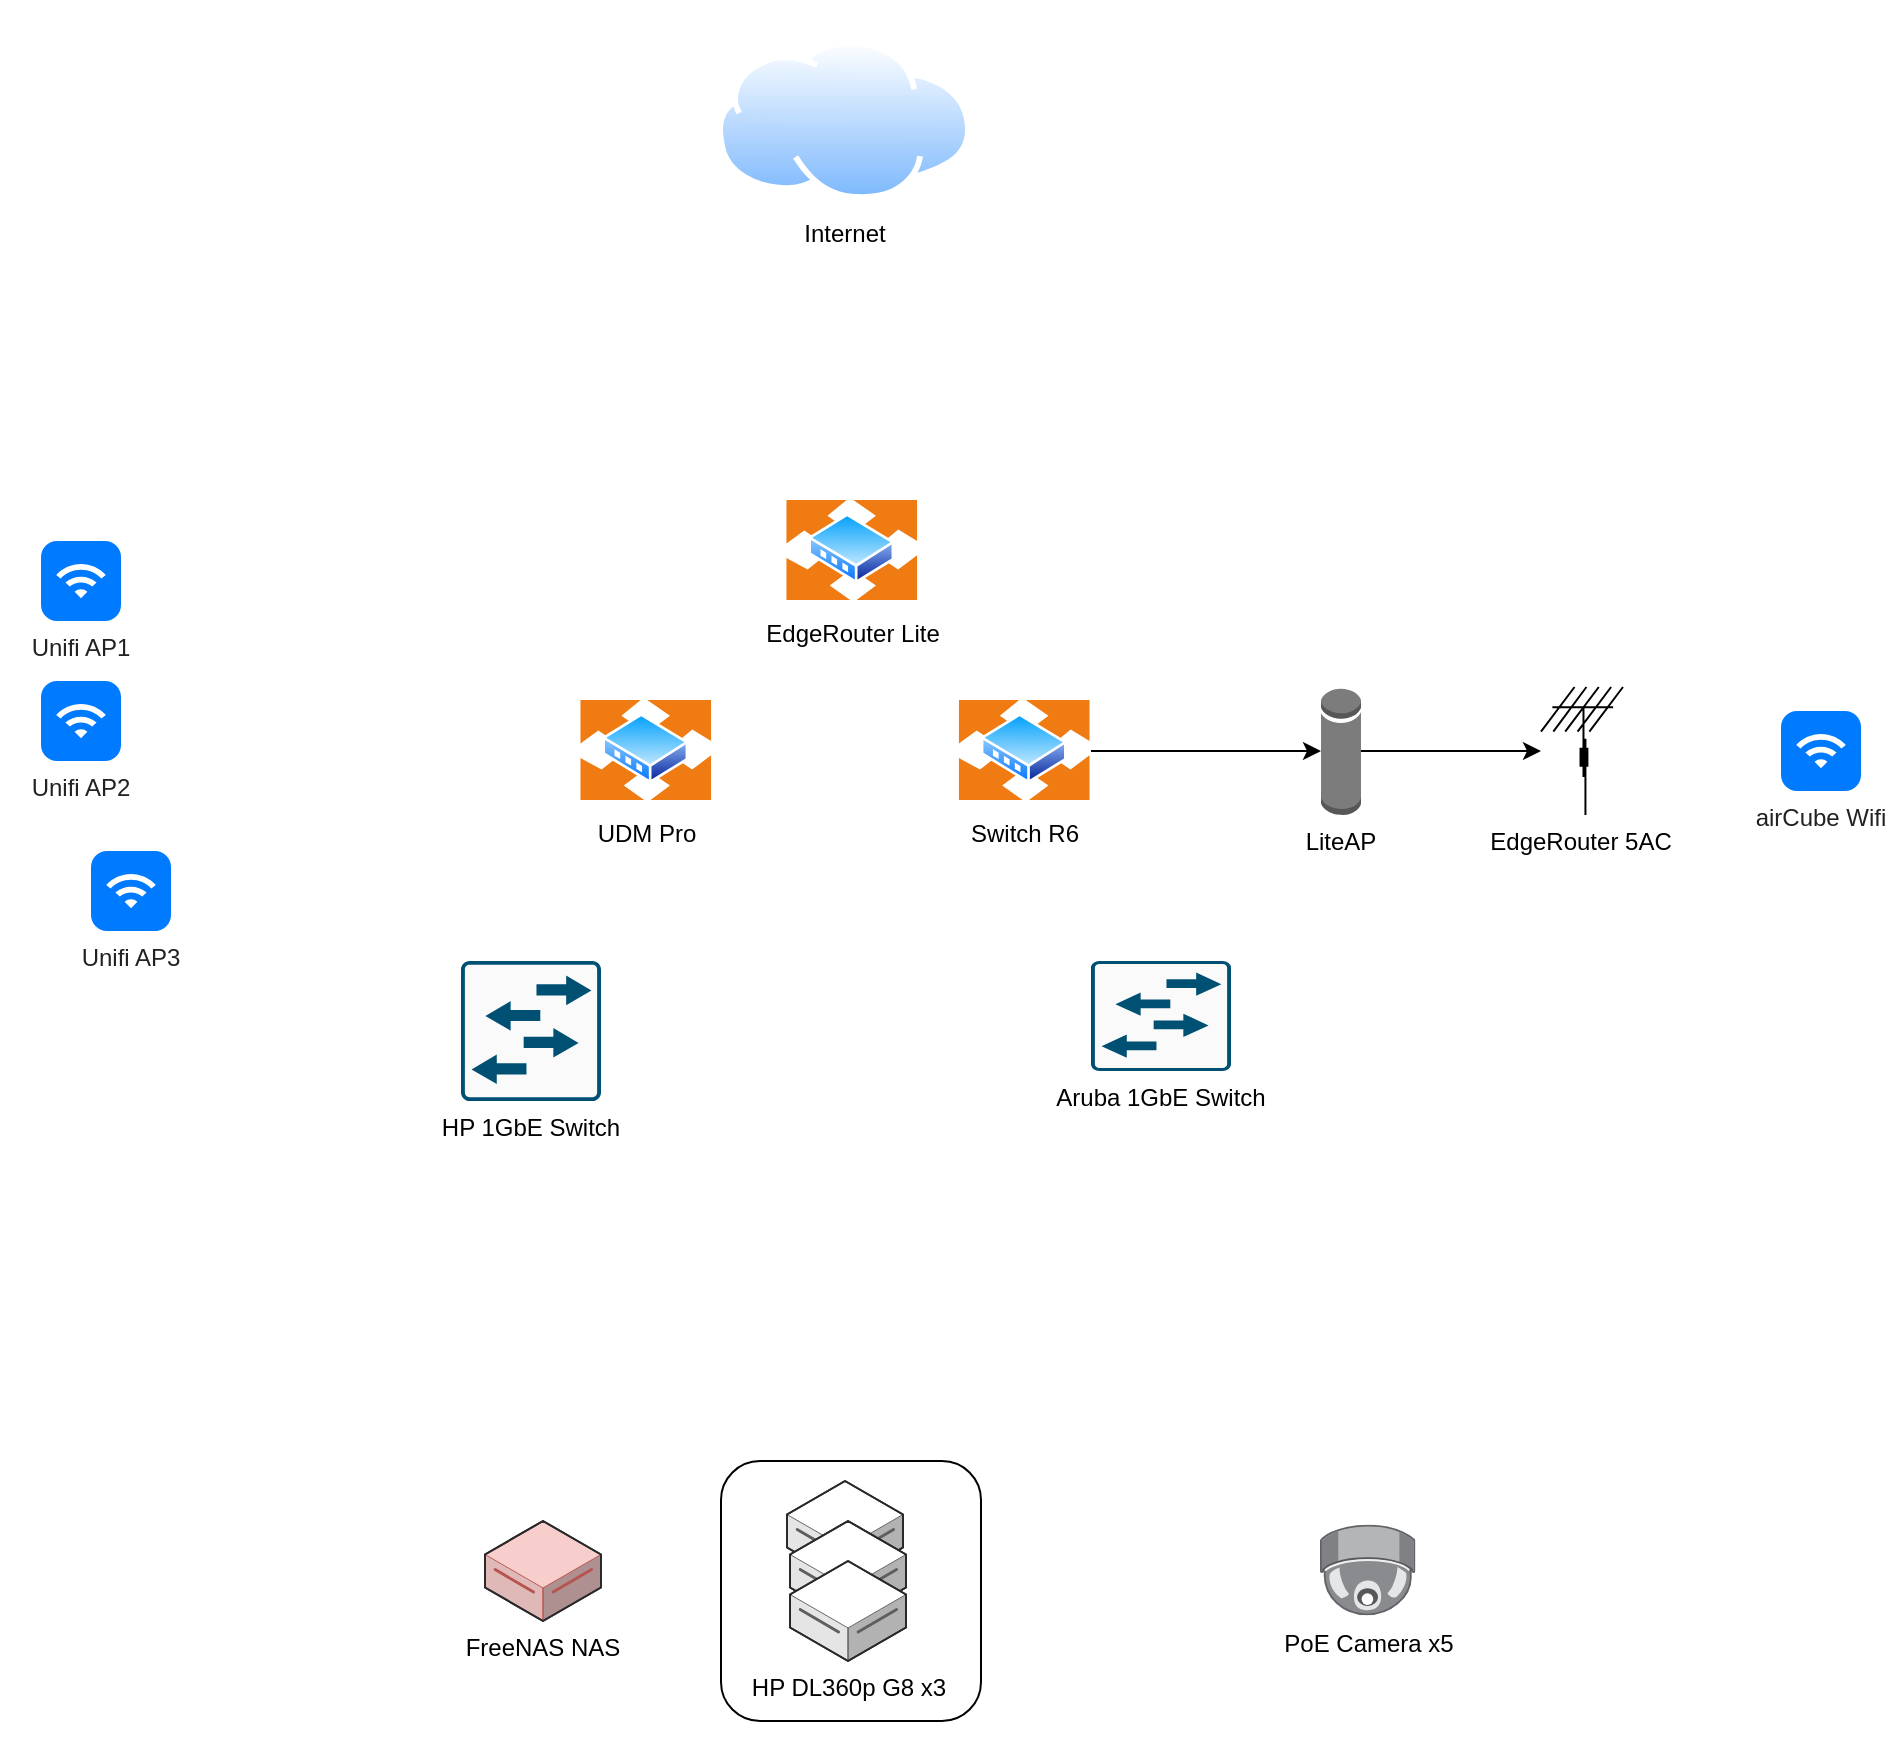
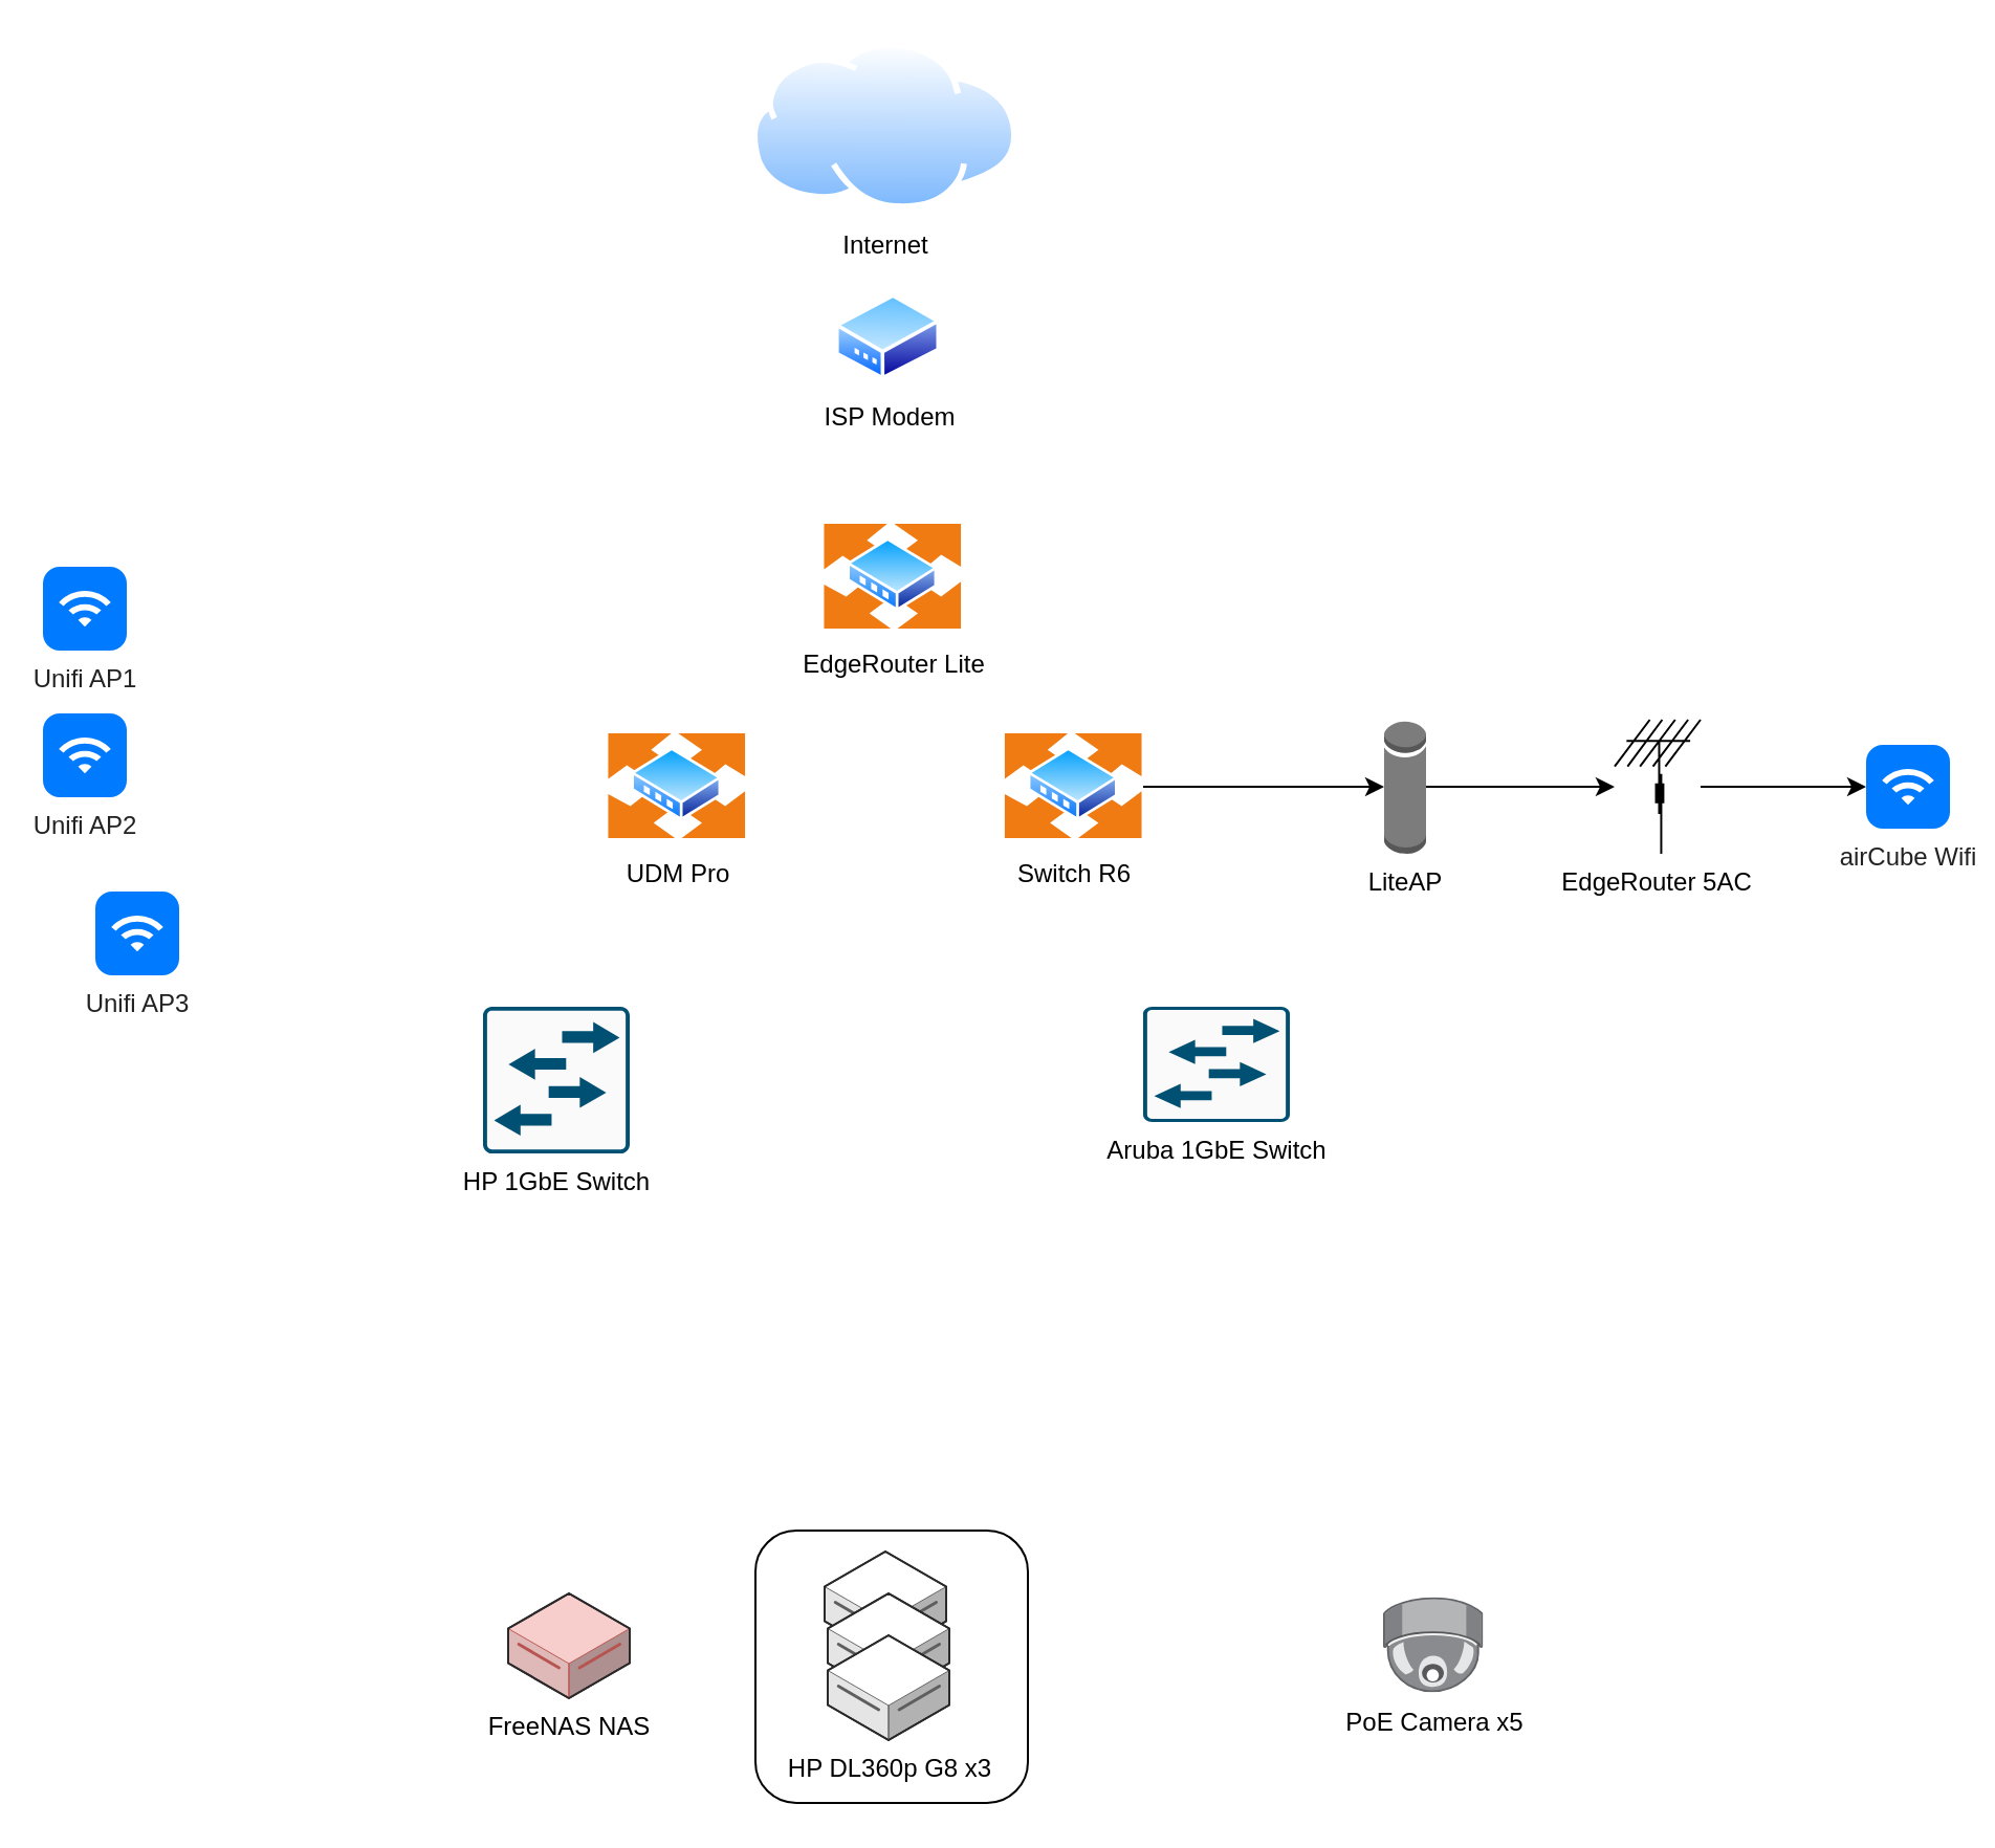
  <mxCell id="0" />
  <mxCell id="1" parent="0" />
  <mxCell id="2" value="" style="rounded=1;whiteSpace=wrap;html=1;" vertex="1" parent="1"><mxGeometry x="360" y="730" width="130" height="130" as="geometry" /></mxCell>
  <mxCell id="3" value="Internet" style="image;aspect=fixed;perimeter=ellipsePerimeter;html=1;align=center;shadow=0;dashed=0;spacingTop=3;image=img/lib/active_directory/internet_cloud.svg;" parent="1" vertex="1"><mxGeometry x="358.52" y="20" width="126.98" height="80" as="geometry" /></mxCell>
+ <mxCell id="4" value="ISP Modem" style="image;aspect=fixed;perimeter=ellipsePerimeter;html=1;align=center;shadow=0;dashed=0;spacingTop=3;image=img/lib/active_directory/modem.svg;" parent="1" vertex="1"><mxGeometry x="398.51" y="140" width="50" height="41.5" as="geometry" /></mxCell>
  <mxCell id="5" value="Unifi AP1" style="html=1;strokeWidth=1;shadow=0;dashed=0;shape=mxgraph.ios7.misc.wifi;fillColor=#007AFF;strokeColor=none;buttonText=;strokeColor2=#222222;fontColor=#222222;fontSize=12;verticalLabelPosition=bottom;verticalAlign=top;align=center;sketch=0;" parent="1" vertex="1"><mxGeometry x="20" y="270" width="40" height="40" as="geometry" /></mxCell>
  <mxCell id="6" value="Unifi AP2" style="html=1;strokeWidth=1;shadow=0;dashed=0;shape=mxgraph.ios7.misc.wifi;fillColor=#007AFF;strokeColor=none;buttonText=;strokeColor2=#222222;fontColor=#222222;fontSize=12;verticalLabelPosition=bottom;verticalAlign=top;align=center;sketch=0;" parent="1" vertex="1"><mxGeometry x="20" y="340" width="40" height="40" as="geometry" /></mxCell>
  <mxCell id="7" value="Unifi AP3" style="html=1;strokeWidth=1;shadow=0;dashed=0;shape=mxgraph.ios7.misc.wifi;fillColor=#007AFF;strokeColor=none;buttonText=;strokeColor2=#222222;fontColor=#222222;fontSize=12;verticalLabelPosition=bottom;verticalAlign=top;align=center;sketch=0;" parent="1" vertex="1"><mxGeometry x="45" y="425" width="40" height="40" as="geometry" /></mxCell>
  <mxCell id="8" value="" style="verticalLabelPosition=bottom;html=1;verticalAlign=top;strokeWidth=1;align=center;outlineConnect=0;dashed=0;outlineConnect=0;shape=mxgraph.aws3d.dataServer;strokeColor=#5E5E5E;aspect=fixed;" parent="1" vertex="1"><mxGeometry x="393" y="740" width="58.02" height="50" as="geometry" /></mxCell>
  <mxCell id="9" value="" style="verticalLabelPosition=bottom;html=1;verticalAlign=top;strokeWidth=1;align=center;outlineConnect=0;dashed=0;outlineConnect=0;shape=mxgraph.aws3d.dataServer;strokeColor=#5E5E5E;aspect=fixed;" parent="1" vertex="1"><mxGeometry x="394.5" y="760" width="58.02" height="50" as="geometry" /></mxCell>
  <mxCell id="10" value="HP DL360p G8 x3" style="verticalLabelPosition=bottom;html=1;verticalAlign=top;strokeWidth=1;align=center;outlineConnect=0;dashed=0;outlineConnect=0;shape=mxgraph.aws3d.dataServer;strokeColor=#5E5E5E;aspect=fixed;" parent="1" vertex="1"><mxGeometry x="394.5" y="780" width="58.02" height="50" as="geometry" /></mxCell>
  <mxCell id="11" value="FreeNAS NAS" style="verticalLabelPosition=bottom;html=1;verticalAlign=top;strokeWidth=1;align=center;outlineConnect=0;dashed=0;outlineConnect=0;shape=mxgraph.aws3d.dataServer;strokeColor=#b85450;aspect=fixed;fillColor=#f8cecc;" parent="1" vertex="1"><mxGeometry x="241.98" y="760" width="58.02" height="50" as="geometry" /></mxCell>
  <mxCell id="12" value="EdgeRouter Lite" style="image;aspect=fixed;perimeter=ellipsePerimeter;html=1;align=center;shadow=0;dashed=0;spacingTop=3;image=img/lib/active_directory/router.svg;" parent="1" vertex="1"><mxGeometry x="393" y="250" width="65.79" height="50" as="geometry" /></mxCell>
  <mxCell id="13" value="UDM Pro" style="image;aspect=fixed;perimeter=ellipsePerimeter;html=1;align=center;shadow=0;dashed=0;spacingTop=3;image=img/lib/active_directory/router.svg;" parent="1" vertex="1"><mxGeometry x="290" y="350" width="65.79" height="50" as="geometry" /></mxCell>
  <mxCell id="14" style="edgeStyle=orthogonalEdgeStyle;rounded=0;orthogonalLoop=1;jettySize=auto;html=1;entryX=0;entryY=0.5;entryDx=0;entryDy=0;entryPerimeter=0;" edge="1" parent="1" source="15" target="17"><mxGeometry relative="1" as="geometry" /></mxCell>
  <mxCell id="15" value="Switch R6" style="image;aspect=fixed;perimeter=ellipsePerimeter;html=1;align=center;shadow=0;dashed=0;spacingTop=3;image=img/lib/active_directory/router.svg;" parent="1" vertex="1"><mxGeometry x="479.21" y="350" width="65.79" height="50" as="geometry" /></mxCell>
  <mxCell id="16" style="edgeStyle=orthogonalEdgeStyle;rounded=0;orthogonalLoop=1;jettySize=auto;html=1;" edge="1" parent="1" source="17" target="19"><mxGeometry relative="1" as="geometry" /></mxCell>
  <mxCell id="17" value="LiteAP" style="outlineConnect=0;dashed=0;verticalLabelPosition=bottom;verticalAlign=top;align=center;html=1;shape=mxgraph.aws3.generic_database;fillColor=#7D7C7C;gradientColor=none;" parent="1" vertex="1"><mxGeometry x="660" y="343" width="20" height="64" as="geometry" /></mxCell>
+ <mxCell id="18" style="edgeStyle=orthogonalEdgeStyle;rounded=0;orthogonalLoop=1;jettySize=auto;html=1;" edge="1" parent="1" source="19" target="20"><mxGeometry relative="1" as="geometry" /></mxCell>
  <mxCell id="19" value="EdgeRouter 5AC" style="shape=mxgraph.cisco.wireless.antenna;html=1;pointerEvents=1;dashed=0;fillColor=#036897;strokeColor=#ffffff;strokeWidth=2;verticalLabelPosition=bottom;verticalAlign=top;align=center;outlineConnect=0;" parent="1" vertex="1"><mxGeometry x="770" y="343" width="40.99" height="64" as="geometry" /></mxCell>
  <mxCell id="20" value="airCube Wifi" style="html=1;strokeWidth=1;shadow=0;dashed=0;shape=mxgraph.ios7.misc.wifi;fillColor=#007AFF;strokeColor=none;buttonText=;strokeColor2=#222222;fontColor=#222222;fontSize=12;verticalLabelPosition=bottom;verticalAlign=top;align=center;sketch=0;" parent="1" vertex="1"><mxGeometry x="890" y="355" width="40" height="40" as="geometry" /></mxCell>
  <mxCell id="21" value="PoE Camera x5" style="image;points=[];aspect=fixed;html=1;align=center;shadow=0;dashed=0;image=img/lib/allied_telesis/security/Surveillance_Camera_Ceiling.svg;" parent="1" vertex="1"><mxGeometry x="660" y="762.3" width="47.71" height="45.4" as="geometry" /></mxCell>
  <mxCell id="22" value="HP 1GbE Switch" style="sketch=0;points=[[0.015,0.015,0],[0.985,0.015,0],[0.985,0.985,0],[0.015,0.985,0],[0.25,0,0],[0.5,0,0],[0.75,0,0],[1,0.25,0],[1,0.5,0],[1,0.75,0],[0.75,1,0],[0.5,1,0],[0.25,1,0],[0,0.75,0],[0,0.5,0],[0,0.25,0]];verticalLabelPosition=bottom;html=1;verticalAlign=top;aspect=fixed;align=center;pointerEvents=1;shape=mxgraph.cisco19.rect;prIcon=l2_switch;fillColor=#FAFAFA;strokeColor=#005073;" vertex="1" parent="1"><mxGeometry x="230" y="480" width="70" height="70" as="geometry" /></mxCell>
  <mxCell id="23" value="Aruba 1GbE Switch" style="sketch=0;points=[[0.015,0.015,0],[0.985,0.015,0],[0.985,0.985,0],[0.015,0.985,0],[0.25,0,0],[0.5,0,0],[0.75,0,0],[1,0.25,0],[1,0.5,0],[1,0.75,0],[0.75,1,0],[0.5,1,0],[0.25,1,0],[0,0.75,0],[0,0.5,0],[0,0.25,0]];verticalLabelPosition=bottom;html=1;verticalAlign=top;aspect=fixed;align=center;pointerEvents=1;shape=mxgraph.cisco19.rect;prIcon=l2_switch;fillColor=#FAFAFA;strokeColor=#005073;" vertex="1" parent="1"><mxGeometry x="545" y="480" width="70" height="55" as="geometry" /></mxCell>
